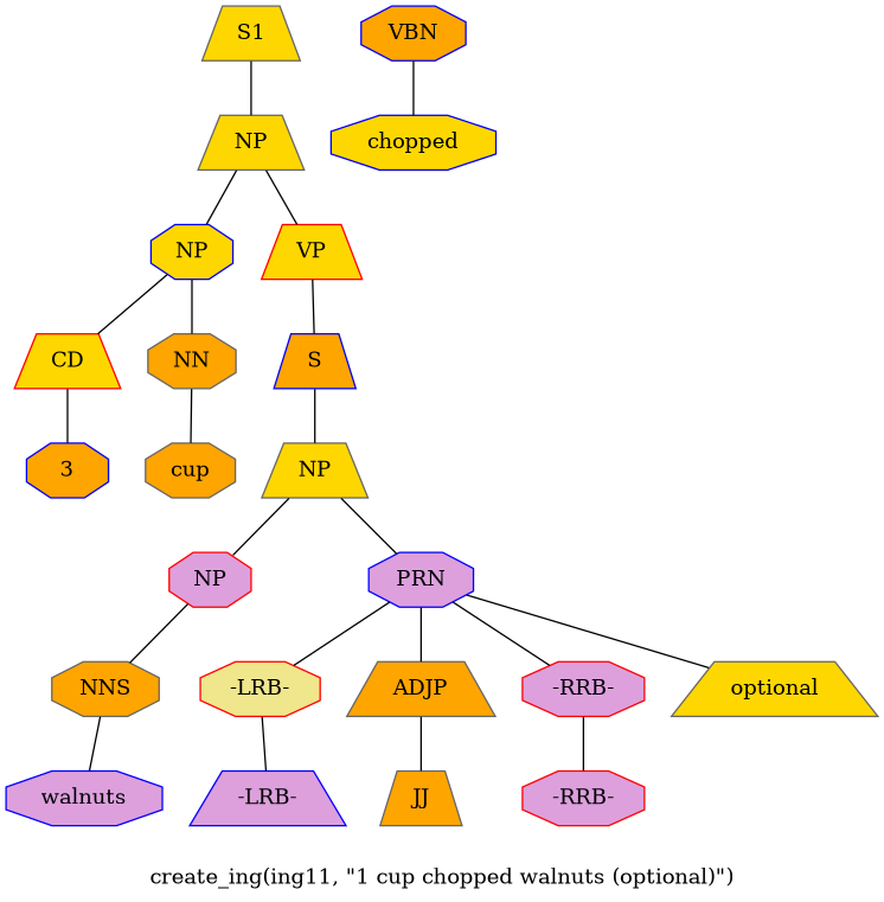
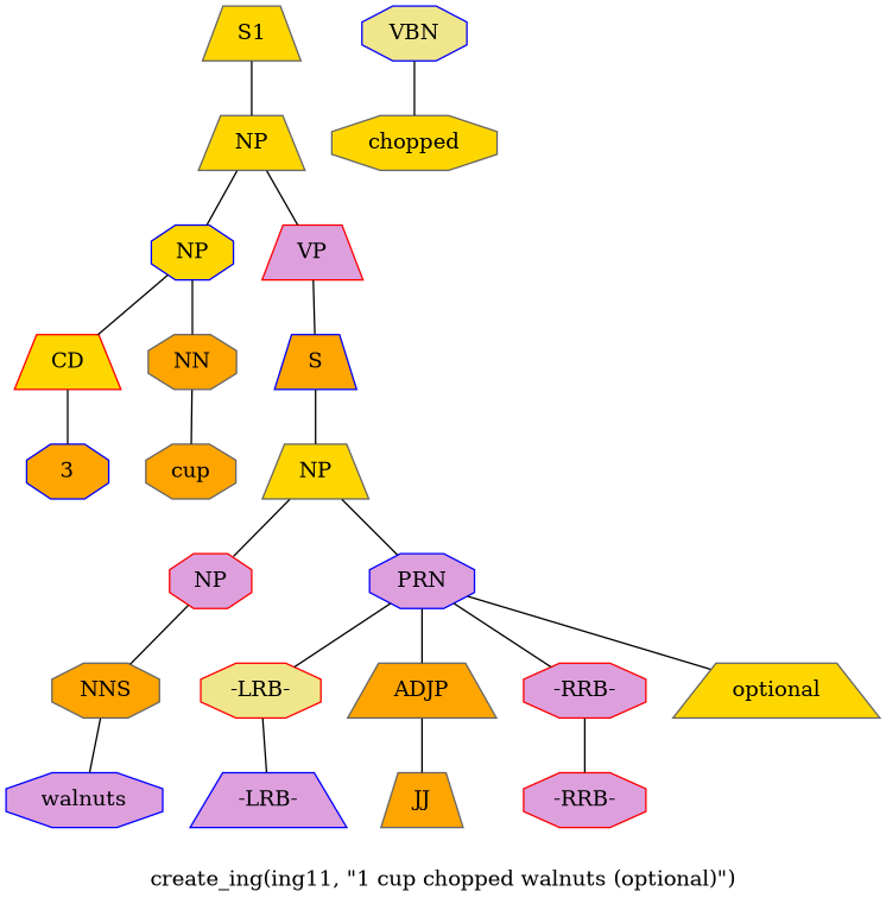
  graph {
    label="create_ing(ing11, \"1 cup chopped walnuts (optional)\")"
    node [color=gray40 fillcolor=gold shape=octagon style=filled]
    n1 [label=S1 shape=trapezium]
    n2 [label=NP shape=trapezium]
    n3 [color=blue label=NP]
-   n4 [color=red label=VP shape=trapezium]
+   n4 [color=red fillcolor=plum label=VP shape=trapezium]
    n5 [color=red label=CD shape=trapezium]
    n6 [fillcolor=orange label=NN]
    n7 [color=blue fillcolor=orange label=S shape=trapezium]
    n8 [color=blue fillcolor=orange label=3]
    n9 [fillcolor=orange label=cup]
-   n10 [color=blue fillcolor=orange label=VBN]
-   n11 [color=blue label=chopped]
+   n10 [color=blue fillcolor=khaki label=VBN]
+   n11 [label=chopped]
    n12 [label=NP shape=trapezium]
    n13 [color=red fillcolor=plum label=NP]
    n14 [color=blue fillcolor=plum label=PRN]
    n15 [fillcolor=orange label=NNS]
    n16 [color=red fillcolor=khaki label="-LRB-"]
    n17 [fillcolor=orange label=ADJP shape=trapezium]
    n18 [color=red fillcolor=plum label="-RRB-"]
    n19 [label=optional shape=trapezium]
    n20 [color=blue fillcolor=plum label=walnuts]
    n21 [color=blue fillcolor=plum label="-LRB-" shape=trapezium]
    n22 [fillcolor=orange label=JJ shape=trapezium]
    n23 [color=red fillcolor=plum label="-RRB-"]
    n1 -- n2
    n2 -- n3
    n2 -- n4
    n3 -- n5
    n3 -- n6
    n4 -- n7
    n5 -- n8
    n6 -- n9
    n7 -- n12
    n10 -- n11
    n12 -- n13
    n12 -- n14
    n13 -- n15
    n14 -- n16
    n14 -- n17
    n14 -- n18
    n14 -- n19
    n15 -- n20
    n16 -- n21
    n17 -- n22
    n18 -- n23
  }
